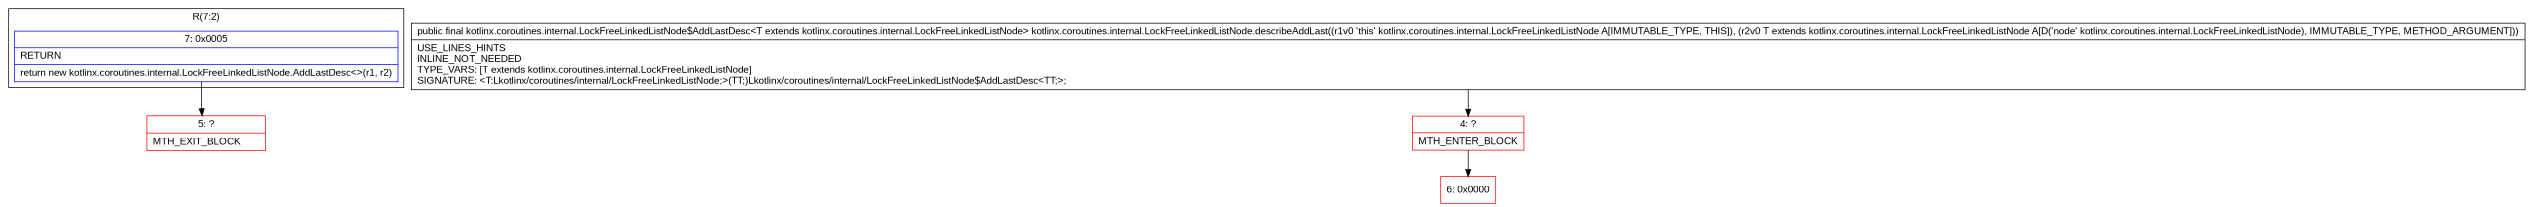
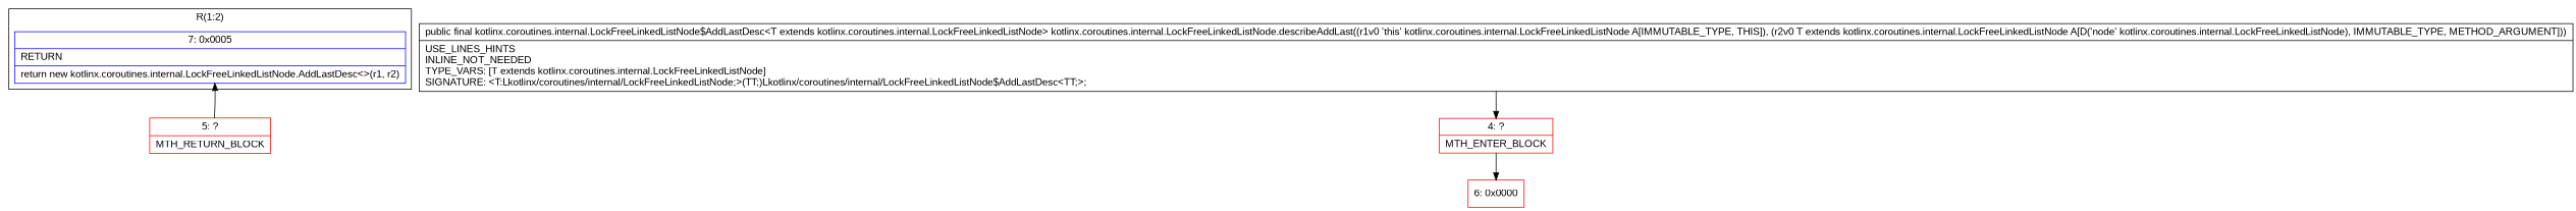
  digraph {
    fontname="Liberation Sans"
    node [color=red fontname="Liberation Sans" shape=record]
    edge [fontname="Liberation Sans"]
    n1 [color=blue label="{7\:\ 0x0005|RETURN\l|return new kotlinx.coroutines.internal.LockFreeLinkedListNode.AddLastDesc\<\>(r1, r2)\l}"]
-   n2 [label="{5\:\ ?|MTH_EXIT_BLOCK\l}"]
+   n2 [label="{5\:\ ?|MTH_RETURN_BLOCK\l}"]
    n3 [label="{4\:\ ?|MTH_ENTER_BLOCK\l}"]
    n4 [label="{6\:\ 0x0000}"]
    n5 [label="{public final kotlinx.coroutines.internal.LockFreeLinkedListNode$AddLastDesc\<T extends kotlinx.coroutines.internal.LockFreeLinkedListNode\> kotlinx.coroutines.internal.LockFreeLinkedListNode.describeAddLast((r1v0 'this' kotlinx.coroutines.internal.LockFreeLinkedListNode A[IMMUTABLE_TYPE, THIS]), (r2v0 T extends kotlinx.coroutines.internal.LockFreeLinkedListNode A[D('node' kotlinx.coroutines.internal.LockFreeLinkedListNode), IMMUTABLE_TYPE, METHOD_ARGUMENT]))  | USE_LINES_HINTS\lINLINE_NOT_NEEDED\lTYPE_VARS: [T extends kotlinx.coroutines.internal.LockFreeLinkedListNode]\lSIGNATURE: \<T:Lkotlinx\/coroutines\/internal\/LockFreeLinkedListNode;\>(TT;)Lkotlinx\/coroutines\/internal\/LockFreeLinkedListNode$AddLastDesc\<TT;\>;\l}" color=""]
    subgraph cluster_1 {
-     label="R(7:2)"
+     label="R(1:2)"
      n1
    }
-   n1 -> n2
+   n2 -> n1
    n3 -> n4
    n5 -> n3
  }
